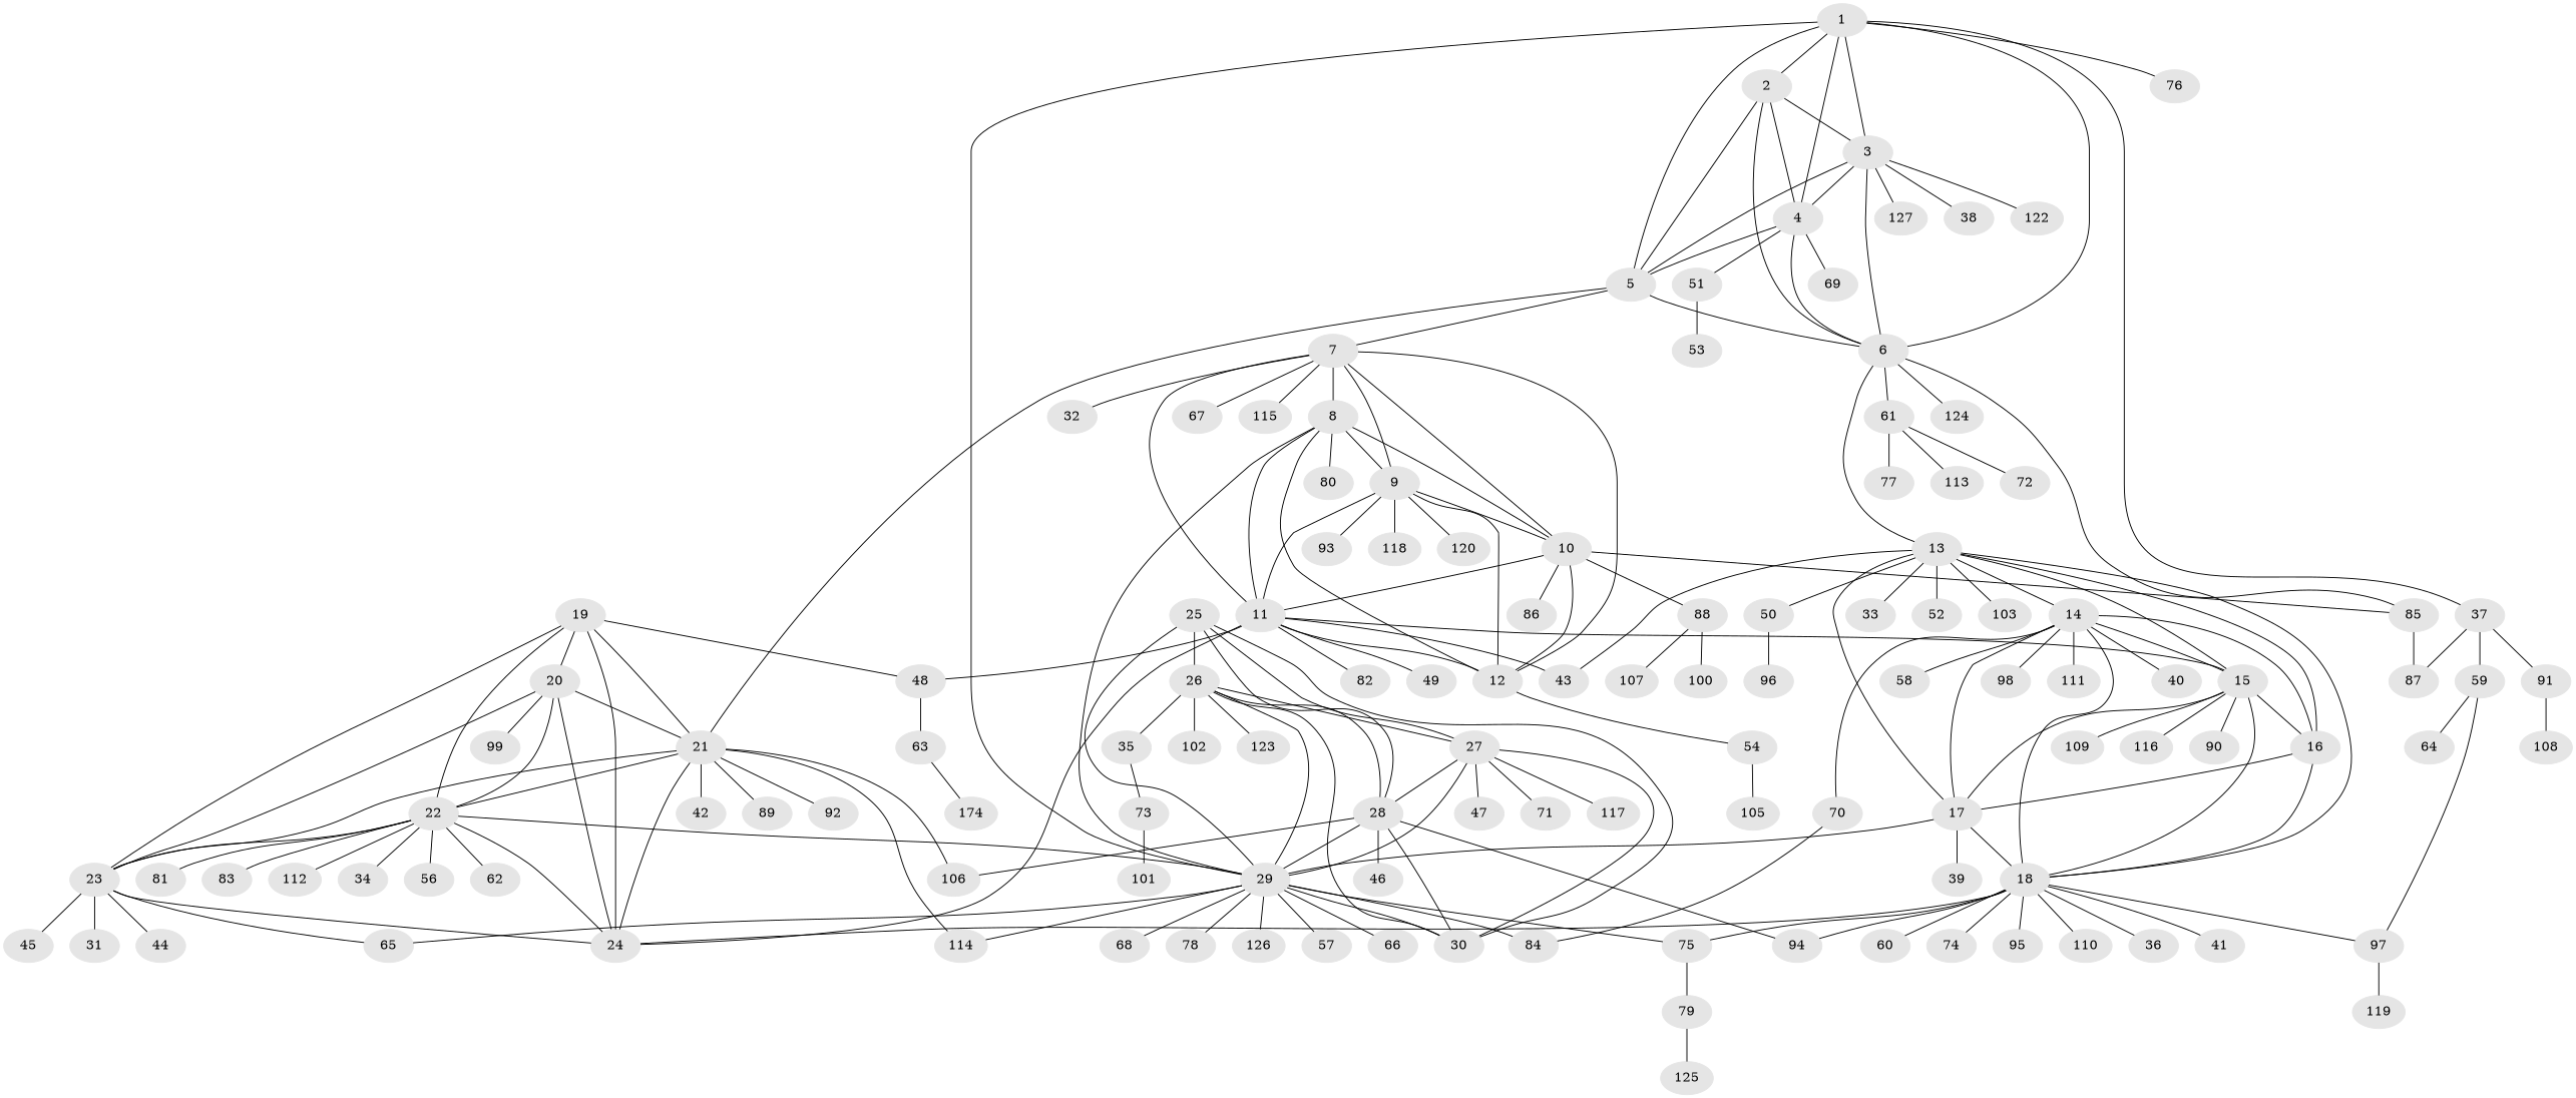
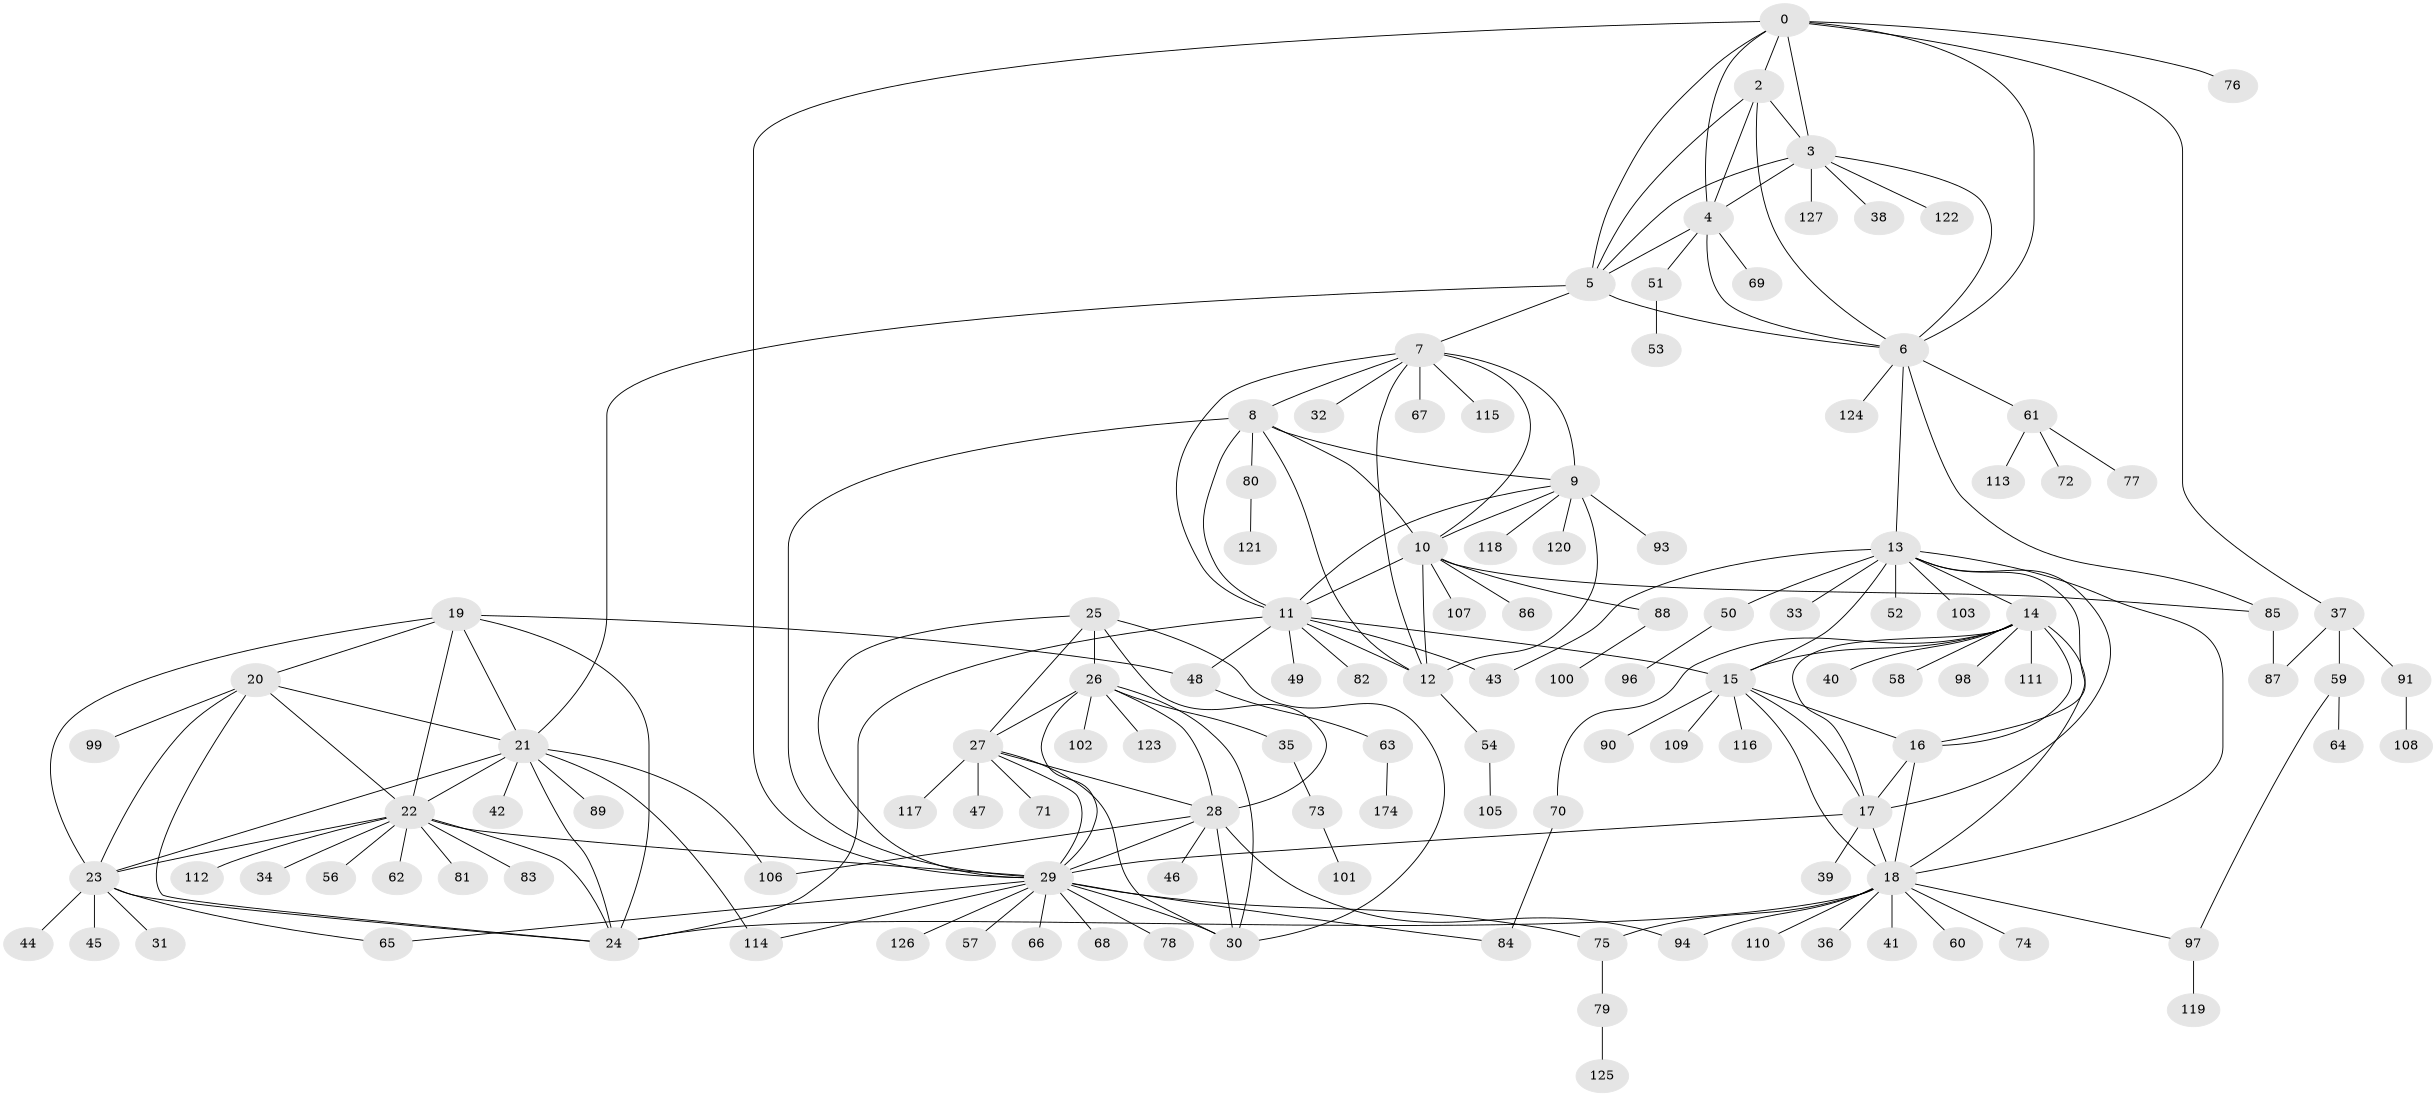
  graph {
    node [color=gray90 style=filled]
-   1
+   1 [label=0]
    2
    3
    4
    5
    6
    29
    37
    76
    38
    122
    127
    51
    69
    7
    21
    13
    61
    85
    124
    75
    114
    65
    30
    57
    66
    68
    78
    84
    126
    59
    87
    91
    53
    8
    9
    10
    11
    12
    32
    67
    115
    24
    22
    23
    42
    89
-   92
    106
    15
    43
    14
    16
    17
    18
    33
    50
    52
    103
    72
    77
    113
    80
    93
    118
    120
    86
    88
    48
    49
    82
    54
+   121
    100
    107
    90
    109
    116
    63
    105
    40
    58
    70
    98
    111
    39
    36
    41
    60
    74
    94
-   95
    97
    110
    96
    79
    119
    19
    20
    99
    34
    56
    62
    81
    83
    112
    31
    44
    45
    25
    26
    27
    28
    35
    102
    123
    47
    71
    117
    46
    73
    101
    64
    108
    n125 [label=174]
    125
    1 -- 2
    1 -- 3
    1 -- 4
    1 -- 5
    1 -- 6
    1 -- 29
    1 -- 37
    1 -- 76
    2 -- 3
    2 -- 4
    2 -- 5
    2 -- 6
    3 -- 4
    3 -- 5
    3 -- 6
    3 -- 38
    3 -- 122
    3 -- 127
    4 -- 5
    4 -- 6
    4 -- 51
    4 -- 69
    5 -- 6
    5 -- 7
    5 -- 21
    6 -- 13
    6 -- 61
    6 -- 85
    6 -- 124
    29 -- 75
    29 -- 114
    29 -- 65
    29 -- 30
    29 -- 57
    29 -- 66
    29 -- 68
    29 -- 78
    29 -- 84
    29 -- 126
    37 -- 59
    37 -- 87
    37 -- 91
    51 -- 53
    7 -- 8
    7 -- 9
    7 -- 10
    7 -- 11
    7 -- 12
    7 -- 32
    7 -- 67
    7 -- 115
    21 -- 114
    21 -- 24
    21 -- 22
    21 -- 23
    21 -- 42
    21 -- 89
-   21 -- 92
    21 -- 106
    13 -- 15
    13 -- 43
    13 -- 14
    13 -- 16
    13 -- 17
    13 -- 18
    13 -- 33
    13 -- 50
    13 -- 52
    13 -- 103
    61 -- 72
    61 -- 77
    61 -- 113
    85 -- 87
    75 -- 79
    59 -- 97
    59 -- 64
    91 -- 108
    8 -- 29
    8 -- 9
    8 -- 10
    8 -- 11
    8 -- 12
    8 -- 80
    9 -- 10
    9 -- 11
    9 -- 12
    9 -- 93
    9 -- 118
    9 -- 120
    10 -- 85
    10 -- 11
    10 -- 12
    10 -- 86
    10 -- 88
    11 -- 12
    11 -- 24
    11 -- 15
    11 -- 43
    11 -- 48
    11 -- 49
    11 -- 82
    12 -- 54
    22 -- 29
    22 -- 24
    22 -- 23
    22 -- 34
    22 -- 56
    22 -- 62
    22 -- 81
    22 -- 83
    22 -- 112
    23 -- 65
    23 -- 24
    23 -- 31
    23 -- 44
    23 -- 45
    15 -- 16
    15 -- 17
    15 -- 18
    15 -- 90
    15 -- 109
    15 -- 116
    14 -- 15
    14 -- 16
    14 -- 17
    14 -- 18
    14 -- 40
    14 -- 58
    14 -- 70
    14 -- 98
    14 -- 111
    16 -- 17
    16 -- 18
    17 -- 29
    17 -- 18
    17 -- 39
    18 -- 75
    18 -- 24
    18 -- 36
    18 -- 41
    18 -- 60
    18 -- 74
    18 -- 94
-   18 -- 95
    18 -- 97
    18 -- 110
    50 -- 96
+   80 -- 121
    88 -- 100
-   88 -- 107
+   10 -- 107
    48 -- 63
    54 -- 105
    63 -- n125
    70 -- 84
    97 -- 119
    79 -- 125
    19 -- 21
    19 -- 24
    19 -- 22
    19 -- 23
    19 -- 48
    19 -- 20
    20 -- 21
    20 -- 24
    20 -- 22
    20 -- 23
    20 -- 99
    25 -- 29
    25 -- 30
    25 -- 26
    25 -- 27
    25 -- 28
    26 -- 29
    26 -- 30
    26 -- 27
    26 -- 28
    26 -- 35
    26 -- 102
    26 -- 123
    27 -- 29
    27 -- 30
    27 -- 28
    27 -- 47
    27 -- 71
    27 -- 117
    28 -- 29
    28 -- 30
    28 -- 106
    28 -- 94
    28 -- 46
    35 -- 73
    73 -- 101
  }
